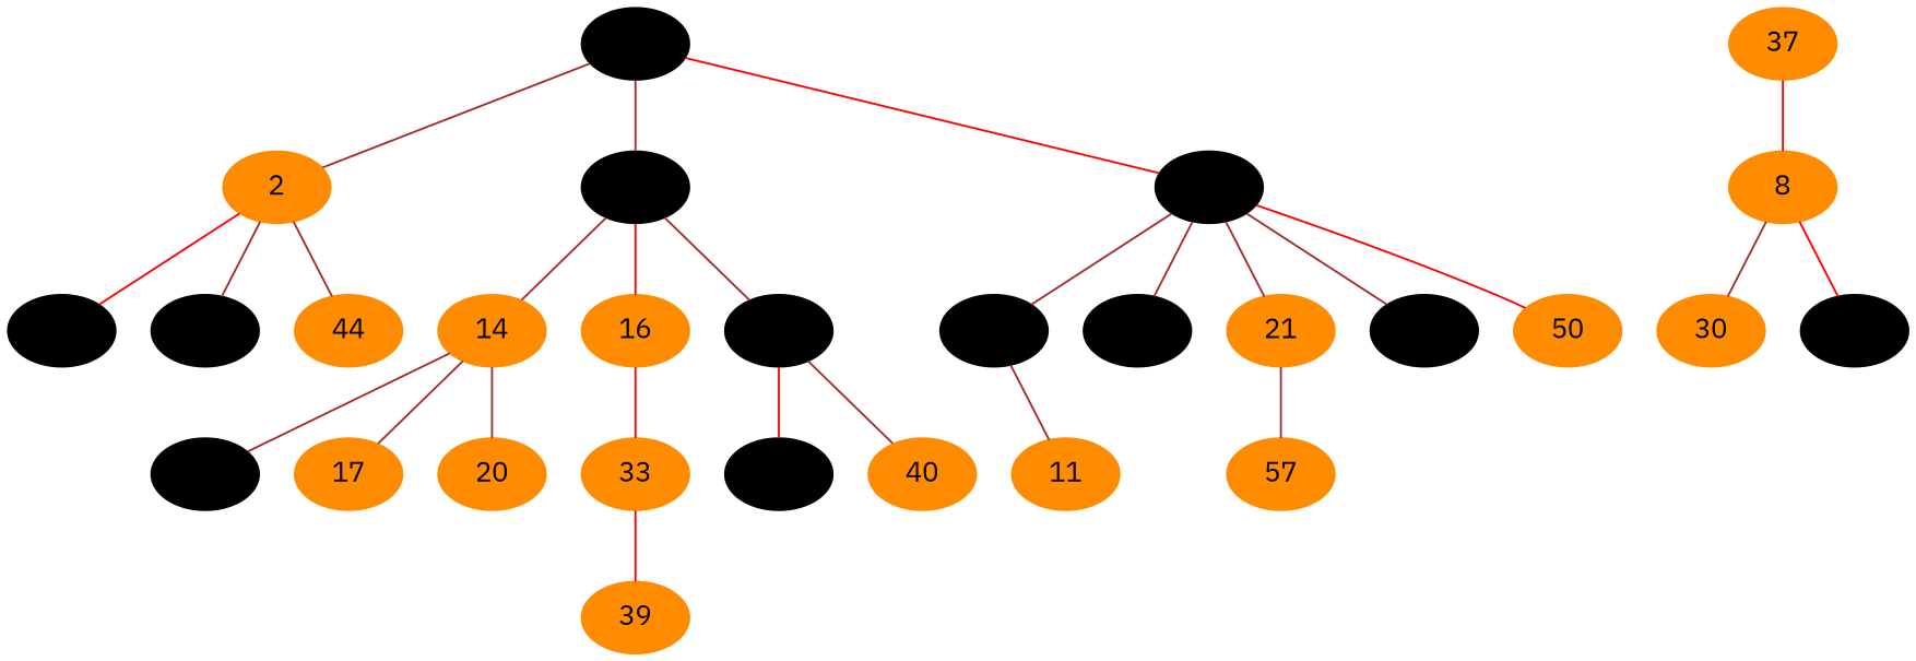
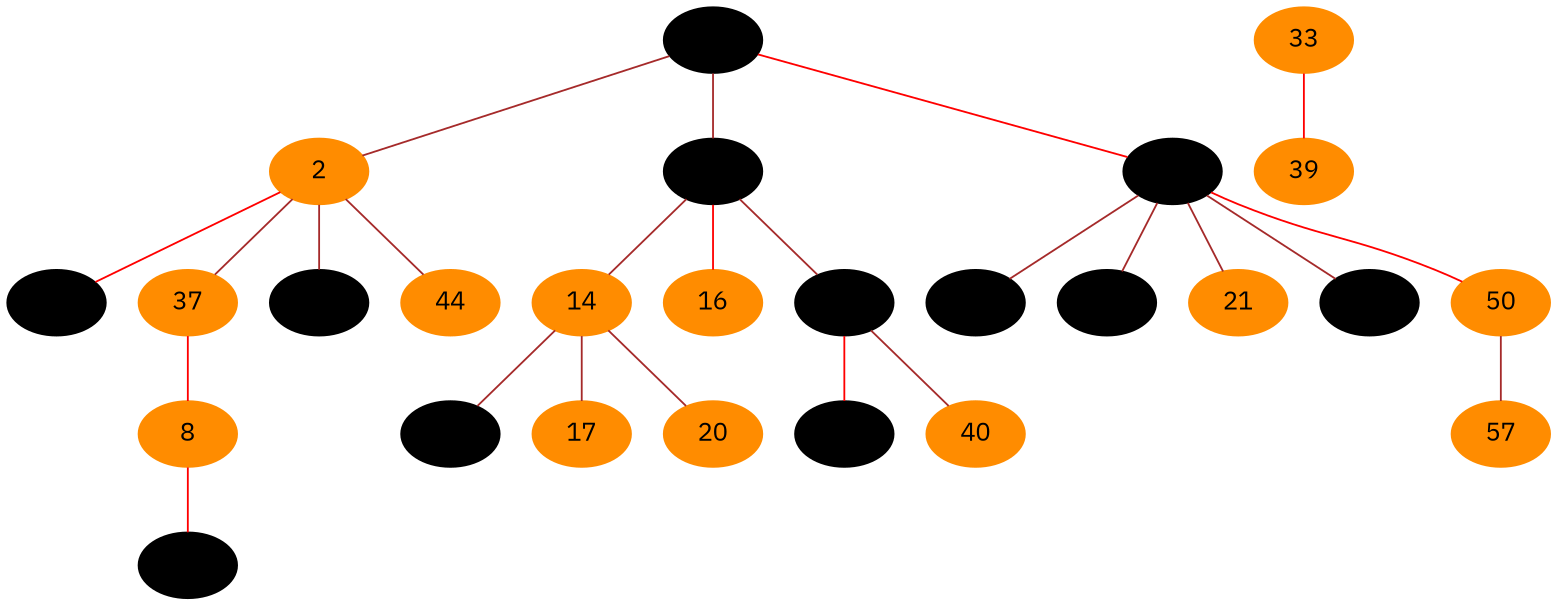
  graph {
    fontname="IBM Plex Sans"
    node [color=darkorange fontname="IBM Plex Sans" style=filled]
    edge [color=brown fontname="IBM Plex Sans"]
    1 [color=black super="+24"]
    2 [super="+4+6"]
    3 [color=black super="+9"]
    5 [color=black super="+42+58+35"]
    34 [color=black]
    37 [super="+41"]
    38 [color=black]
    44
    14 [super="+15"]
    16 [super="+17"]
    27 [color=black super="+28"]
    7 [color=black super="+46+13"]
    10 [color=black super="+56"]
    21 [super="+29"]
    32 [color=black super="+55"]
    50 [super="+60+53"]
    8 [super="+18"]
-   30
    45 [color=black]
    19 [color=black super="+25"]
    n21 [label=17]
    20 [super="+23"]
    33
    36 [color=black]
    40
-   11 [super="+26"]
    57 [super="+61"]
    39
    1 -- 2
    1 -- 3
    1 -- 5 [color=red]
    2 -- 34 [color=red]
+   2 -- 37
    2 -- 38
    2 -- 44
    3 -- 14
    3 -- 16 [color=red]
    3 -- 27
    5 -- 7
    5 -- 10
    5 -- 21
    5 -- 32
    5 -- 50 [color=red]
    37 -- 8 [color=red]
    14 -- 19
    14 -- n21
    14 -- 20
-   16 -- 33 [color=red]
    27 -- 36 [color=red]
    27 -- 40
-   7 -- 11
-   21 -- 57
-   8 -- 30
+   50 -- 57
    8 -- 45 [color=red]
    33 -- 39 [color=red]
  }
